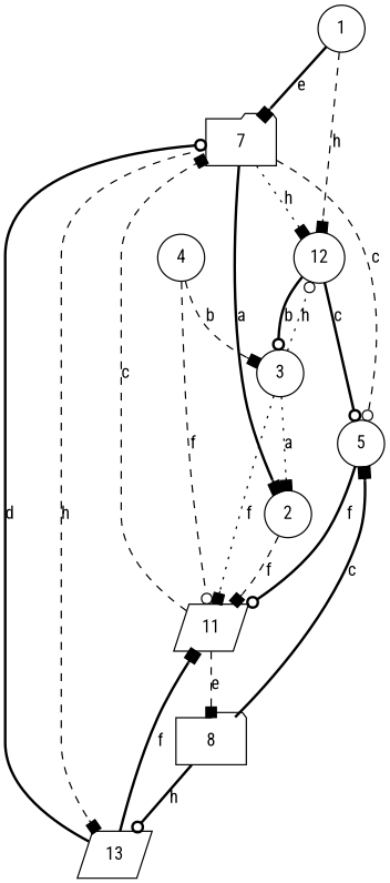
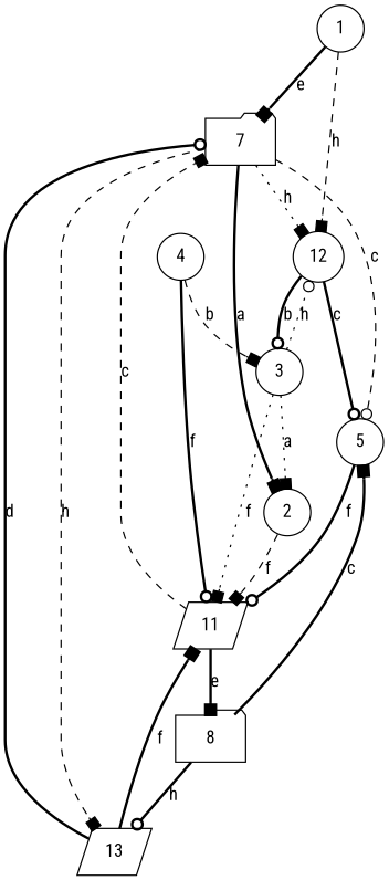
  strict digraph {
    fontname="Roboto Condensed"
    node [fontname="Roboto Condensed" shape=circle]
    edge [arrowhead=box fontname="Roboto Condensed" style=bold]
    7 [shape=folder]
    1
    12
    2
    5
    13 [shape=parallelogram]
    3
    11 [shape=parallelogram]
    8 [shape=folder]
    n10 [label=4]
    7 -> 12 [label=h style=dotted]
    7 -> 2 [label=a]
    7 -> 5 [arrowhead=odot label=c style=dashed]
    7 -> 13 [label=h style=dashed]
    1 -> 7 [label=e]
    1 -> 12 [label=h style=dashed]
    12 -> 5 [arrowhead=odot label=c]
    12 -> 3 [arrowhead=odot label=b]
    2 -> 11 [label=f style=dashed]
    5 -> 11 [arrowhead=odot label=f]
    13 -> 7 [arrowhead=odot label=d]
    13 -> 11 [label=f]
    3 -> 12 [arrowhead=odot label=h style=dotted]
    3 -> 2 [label=a style=dotted]
    3 -> 11 [label=f style=dotted]
    11 -> 7 [label=c style=dashed]
-   11 -> 8 [label=e style=dashed]
+   11 -> 8 [label=e]
    8 -> 5 [label=c]
    8 -> 13 [arrowhead=odot label=h]
    n10 -> 3 [label=b style=dashed]
-   n10 -> 11 [arrowhead=odot label=f style=dashed]
+   n10 -> 11 [arrowhead=odot label=f]
  }
